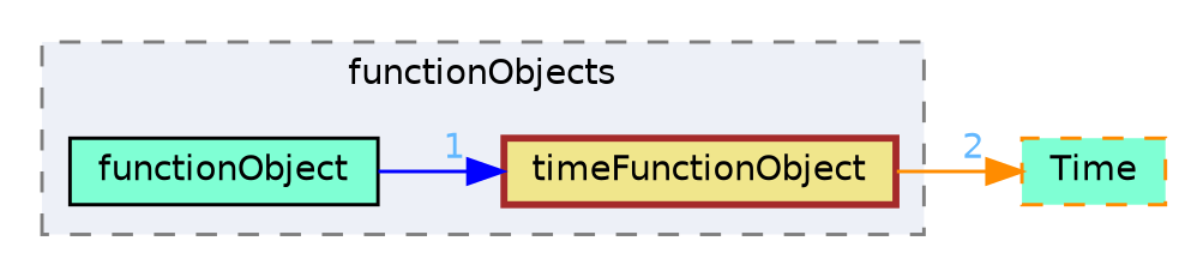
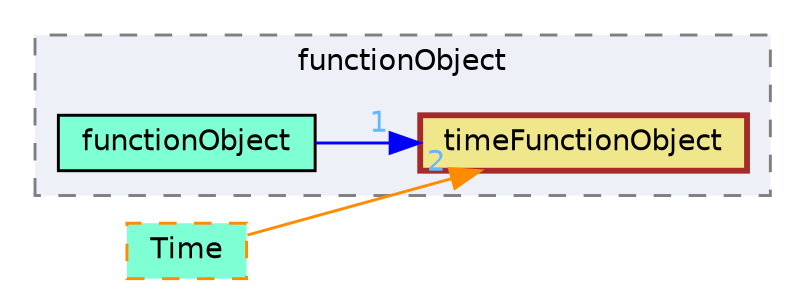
  digraph {
    compound=true
    rankdir=LR
    node [fillcolor=aquamarine fontname=Helvetica fontsize=10 shape=box]
    edge [fontcolor=steelblue1 fontname=Helvetica fontsize=10 labeldistance=1.5 labelfontname=Helvetica labelfontsize=10]
    n1 [color=black height=0.2 label=functionObject style=filled width=0.4]
    n2 [color=brown fillcolor=khaki height=0.2 label=timeFunctionObject style="filled,bold" width=0.4]
    n3 [color=darkorange height=0.2 label=Time style="filled,dashed" width=0.4]
    subgraph cluster_1 {
      bgcolor="#edf0f7"
      fontname=Helvetica
      fontsize=10
-     label=functionObjects
+     label=functionObject
      pencolor=grey50
      style="filled,dashed"
      n1
      n2
    }
    n1 -> n2 [color=blue headlabel=1]
-   n2 -> n3 [color=darkorange headlabel=2]
+   n3 -> n2 [color=darkorange headlabel=2]
  }
